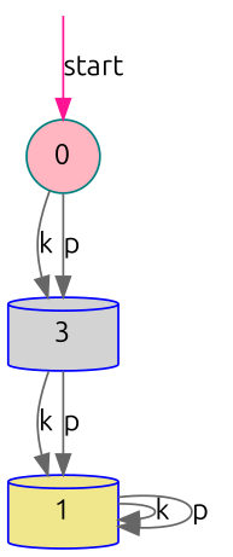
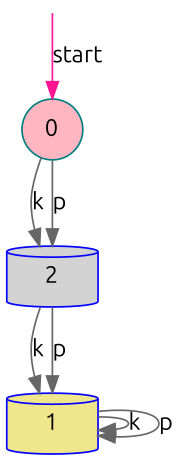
  digraph {
    rankdir=TB
    fontname=Ubuntu
    node [shape=cylinder style=filled fontname=Ubuntu color=blue]
    edge [color=gray40 fontname=Ubuntu]
    __start [shape=point style=invis color=""]
    0 [shape=circle fillcolor=lightpink color=teal]
-   2 [fillcolor=lightgrey label=3]
+   2 [fillcolor=lightgrey]
    1 [fillcolor=khaki]
    __start -> 0 [label=start color=deeppink]
    0 -> 2 [label=k]
    0 -> 2 [label=p]
    2 -> 1 [label=k]
    2 -> 1 [label=p]
    1 -> 1 [label=k]
    1 -> 1 [label=p]
  }
